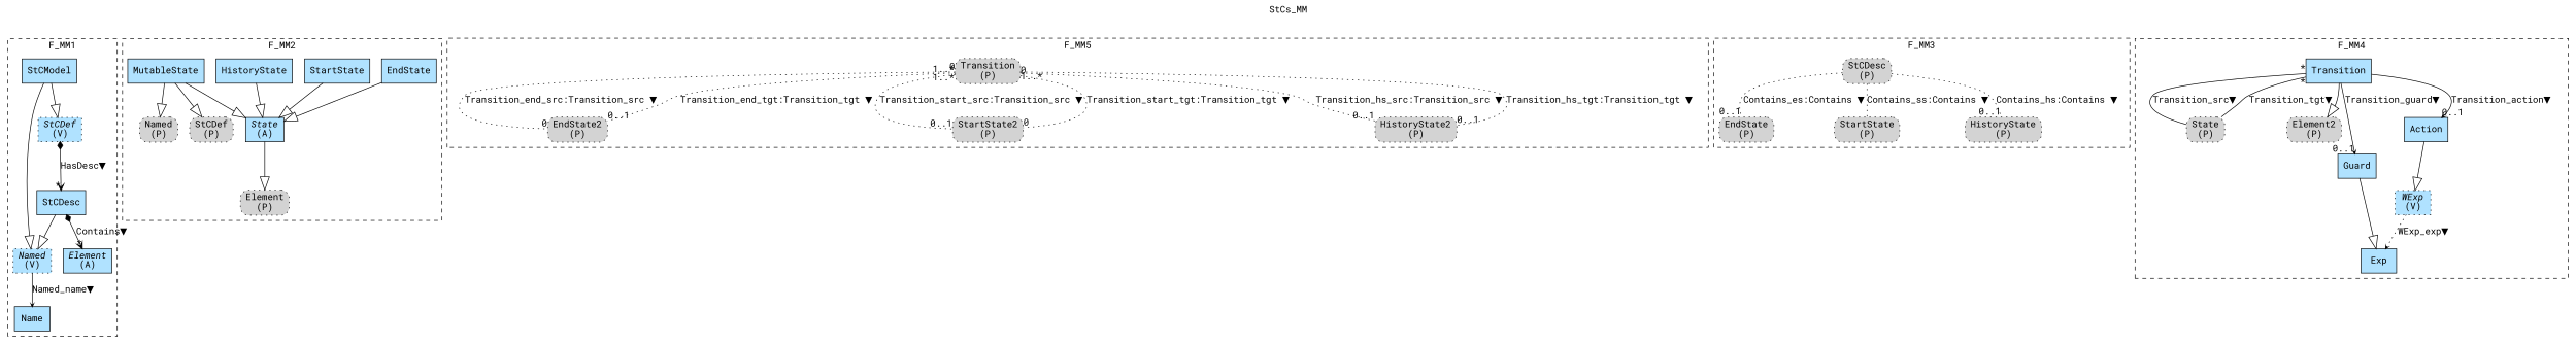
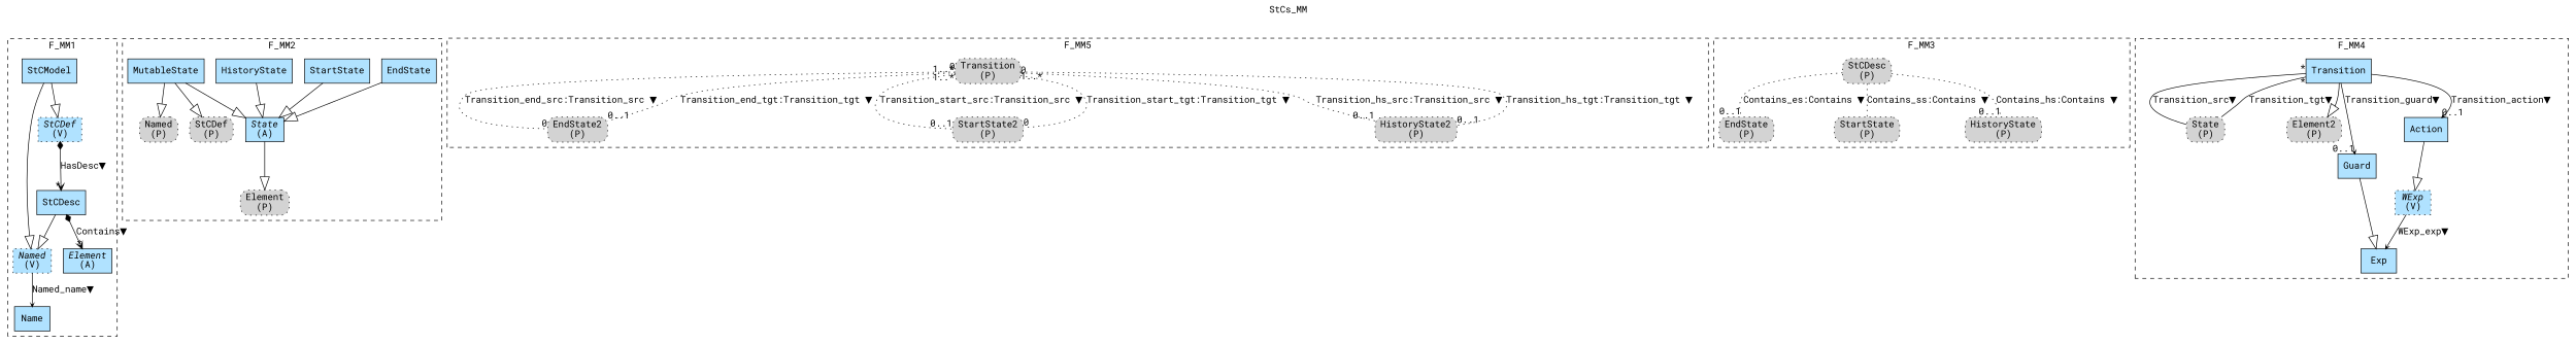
  digraph {
    fontname="Roboto Mono"
    label=StCs_MM
    labelfontsize=12
    labelloc=tl
    node [fillcolor=lightskyblue1 fontname="Roboto Mono" shape=record style=filled]
    edge [arrowhead=onormal fontname="Roboto Mono"]
    n1 [label=<{<I>Element</I><br/>(A)}>]
    n2 [label=Name]
    n3 [label=StCDesc]
    n4 [label=<{<I>Named</I><br/>(V)}> style="filled,dotted"]
    n5 [label=StCModel]
    n6 [label=<{<I>StCDef</I><br/>(V)}> style="filled,dotted"]
    n7 [fillcolor=lightgray label=<Element<br/>(P)> shape=box style="rounded,filled,dotted"]
    n8 [label=EndState]
    n9 [label=<{<I>State</I><br/>(A)}>]
    n10 [label=StartState]
    n11 [label=HistoryState]
    n12 [fillcolor=lightgray label=<Named<br/>(P)> shape=box style="rounded,filled,dotted"]
    n13 [label=MutableState]
    n14 [fillcolor=lightgray label=<StCDef<br/>(P)> shape=box style="rounded,filled,dotted"]
    n15 [fillcolor=lightgray label=<EndState2<br/>(P)> shape=box style="rounded,filled,dotted"]
    n16 [fillcolor=lightgray label=<StartState2<br/>(P)> shape=box style="rounded,filled,dotted"]
    n17 [fillcolor=lightgray label=<Transition<br/>(P)> shape=box style="rounded,filled,dotted"]
    n18 [fillcolor=lightgray label=<HistoryState2<br/>(P)> shape=box style="rounded,filled,dotted"]
    n19 [fillcolor=lightgray label=<EndState<br/>(P)> shape=box style="rounded,filled,dotted"]
    n20 [fillcolor=lightgray label=<StartState<br/>(P)> shape=box style="rounded,filled,dotted"]
    n21 [fillcolor=lightgray label=<StCDesc<br/>(P)> shape=box style="rounded,filled,dotted"]
    n22 [fillcolor=lightgray label=<HistoryState<br/>(P)> shape=box style="rounded,filled,dotted"]
    n23 [fillcolor=lightgray label=<State<br/>(P)> shape=box style="rounded,filled,dotted"]
    n24 [label=Transition]
    n25 [fillcolor=lightgray label=<Element2<br/>(P)> shape=box style="rounded,filled,dotted"]
    n26 [label=Guard]
    n27 [label=Action]
    n28 [label=Exp]
    n29 [label=<{<I>WExp</I><br/>(V)}> style="filled,dotted"]
    subgraph cluster_1 {
      label=F_MM1
      style=dashed
      n1
      n2
      n3
      n4
      n5
      n6
    }
    subgraph cluster_2 {
      label=F_MM2
      style=dashed
      n7
      n8
      n9
      n10
      n11
      n12
      n13
      n14
    }
    subgraph cluster_3 {
      label=F_MM5
      style=dashed
      n15
      n16
      n17
      n18
    }
    subgraph cluster_4 {
      label=F_MM3
      style=dashed
      n19
      n20
      n21
      n22
    }
    subgraph cluster_5 {
      label=F_MM4
      style=dashed
      n23
      n24
      n25
      n26
      n27
      n28
      n29
    }
    n3 -> n1 [arrowhead=vee arrowtail=diamond dir=both headlabel="*" label="Contains▼"]
    n3 -> n4 [arrowsize=2.0]
    n4 -> n2 [arrowhead=vee arrowsize=.5 label="Named_name▼"]
    n5 -> n4 [arrowsize=2.0]
    n5 -> n6 [arrowsize=2.0]
    n6 -> n3 [arrowhead=vee arrowtail=diamond dir=both headlabel="*" label="HasDesc▼"]
    n8 -> n9 [arrowsize=2.0]
    n9 -> n7 [arrowsize=2.0]
    n10 -> n9 [arrowsize=2.0]
    n11 -> n9 [arrowsize=2.0]
    n13 -> n9 [arrowsize=2.0]
    n13 -> n12 [arrowsize=2.0]
    n13 -> n14 [arrowsize=2.0]
    n17 -> n15 [dir=none headlabel=0 label="Transition_end_src:Transition_src ▼" style=dotted taillabel=0 arrowhead=""]
    n17 -> n15 [dir=none headlabel="0..1" label="Transition_end_tgt:Transition_tgt ▼" style=dotted taillabel="1..*" arrowhead=""]
    n17 -> n16 [dir=none headlabel="0..1" label="Transition_start_src:Transition_src ▼" style=dotted taillabel="1..*" arrowhead=""]
    n17 -> n16 [dir=none headlabel=0 label="Transition_start_tgt:Transition_tgt ▼" style=dotted taillabel=0 arrowhead=""]
    n17 -> n18 [dir=none headlabel="0..1" label="Transition_hs_src:Transition_src ▼" style=dotted arrowhead=""]
    n17 -> n18 [dir=none headlabel="0..1" label="Transition_hs_tgt:Transition_tgt ▼" style=dotted taillabel="1..*" arrowhead=""]
    n21 -> n19 [dir=none headlabel="0..1" label="Contains_es:Contains ▼" style=dotted arrowhead=""]
    n21 -> n20 [dir=none label="Contains_ss:Contains ▼" style=dotted arrowhead=""]
    n21 -> n22 [dir=none headlabel="0..1" label="Contains_hs:Contains ▼" style=dotted arrowhead=""]
    n24 -> n23 [dir=none label="Transition_src▼" taillabel="*" arrowhead=""]
    n24 -> n23 [dir=none label="Transition_tgt▼" taillabel="*" arrowhead=""]
    n24 -> n25 [arrowsize=2.0]
    n24 -> n26 [arrowhead=vee arrowsize=.5 headlabel="0..1" label="Transition_guard▼"]
    n24 -> n27 [arrowhead=vee arrowsize=.5 headlabel="0..1" label="Transition_action▼"]
    n26 -> n28 [arrowsize=2.0]
    n27 -> n29 [arrowsize=2.0]
-   n29 -> n28 [arrowhead=vee arrowsize=.5 label="WExp_exp▼" style=dotted]
+   n29 -> n28 [arrowhead=vee arrowsize=.5 label="WExp_exp▼"]
  }
